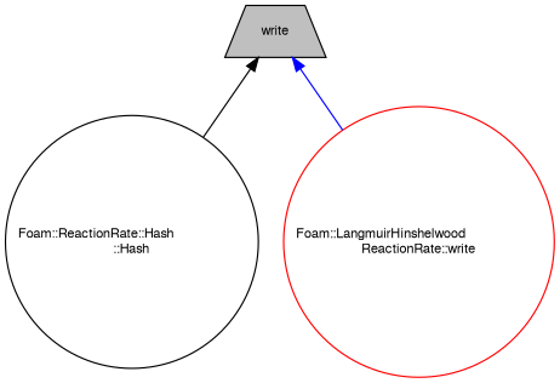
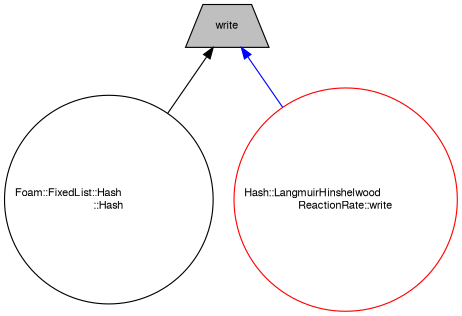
  digraph {
    rankdir=TB
    node [color=black fontname=FreeSans fontsize=10 shape=circle]
    edge [dir=back fontname=FreeSans fontsize=10 labelfontname=FreeSans labelfontsize=10 style=solid]
    n1 [fillcolor=grey75 fontcolor=black height=0.2 label=write shape=trapezium style=filled width=0.4]
-   n2 [height=0.2 label="Foam::ReactionRate::Hash\l::Hash" width=0.4]
-   n3 [color=red height=0.2 label="Foam::LangmuirHinshelwood\lReactionRate::write" width=0.4]
+   n2 [height=0.2 label="Foam::FixedList::Hash\l::Hash" width=0.4]
+   n3 [color=red height=0.2 label="Hash::LangmuirHinshelwood\lReactionRate::write" width=0.4]
    n1 -> n2 [color=black]
    n1 -> n3 [color=blue]
  }
